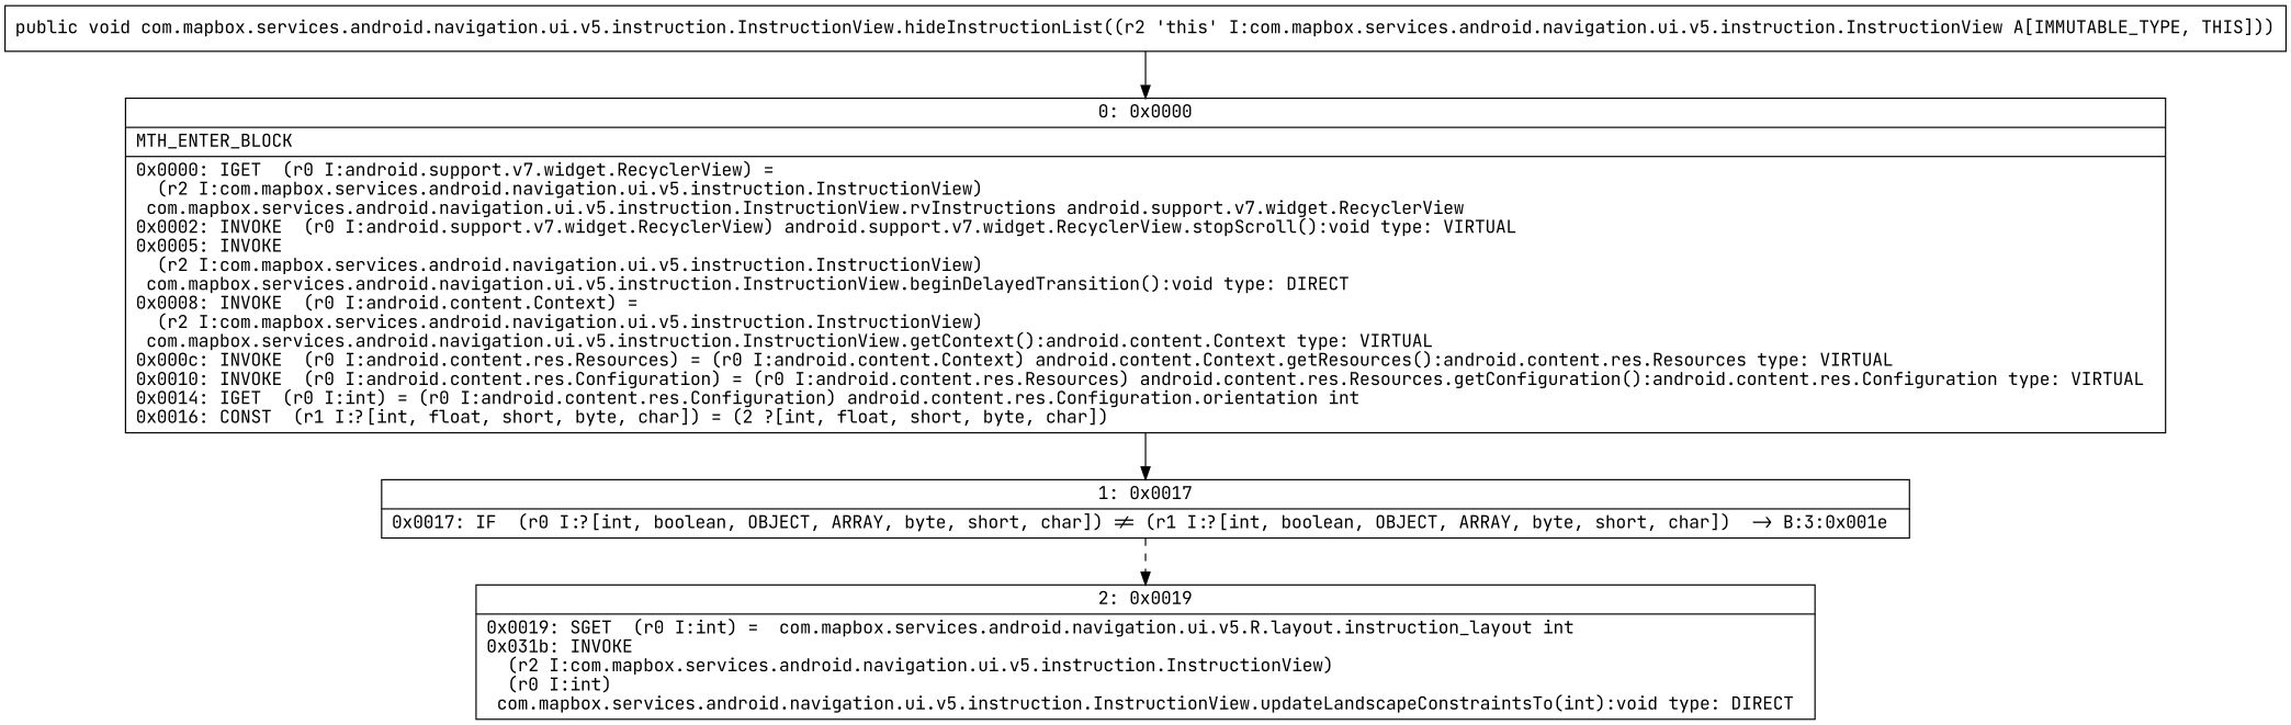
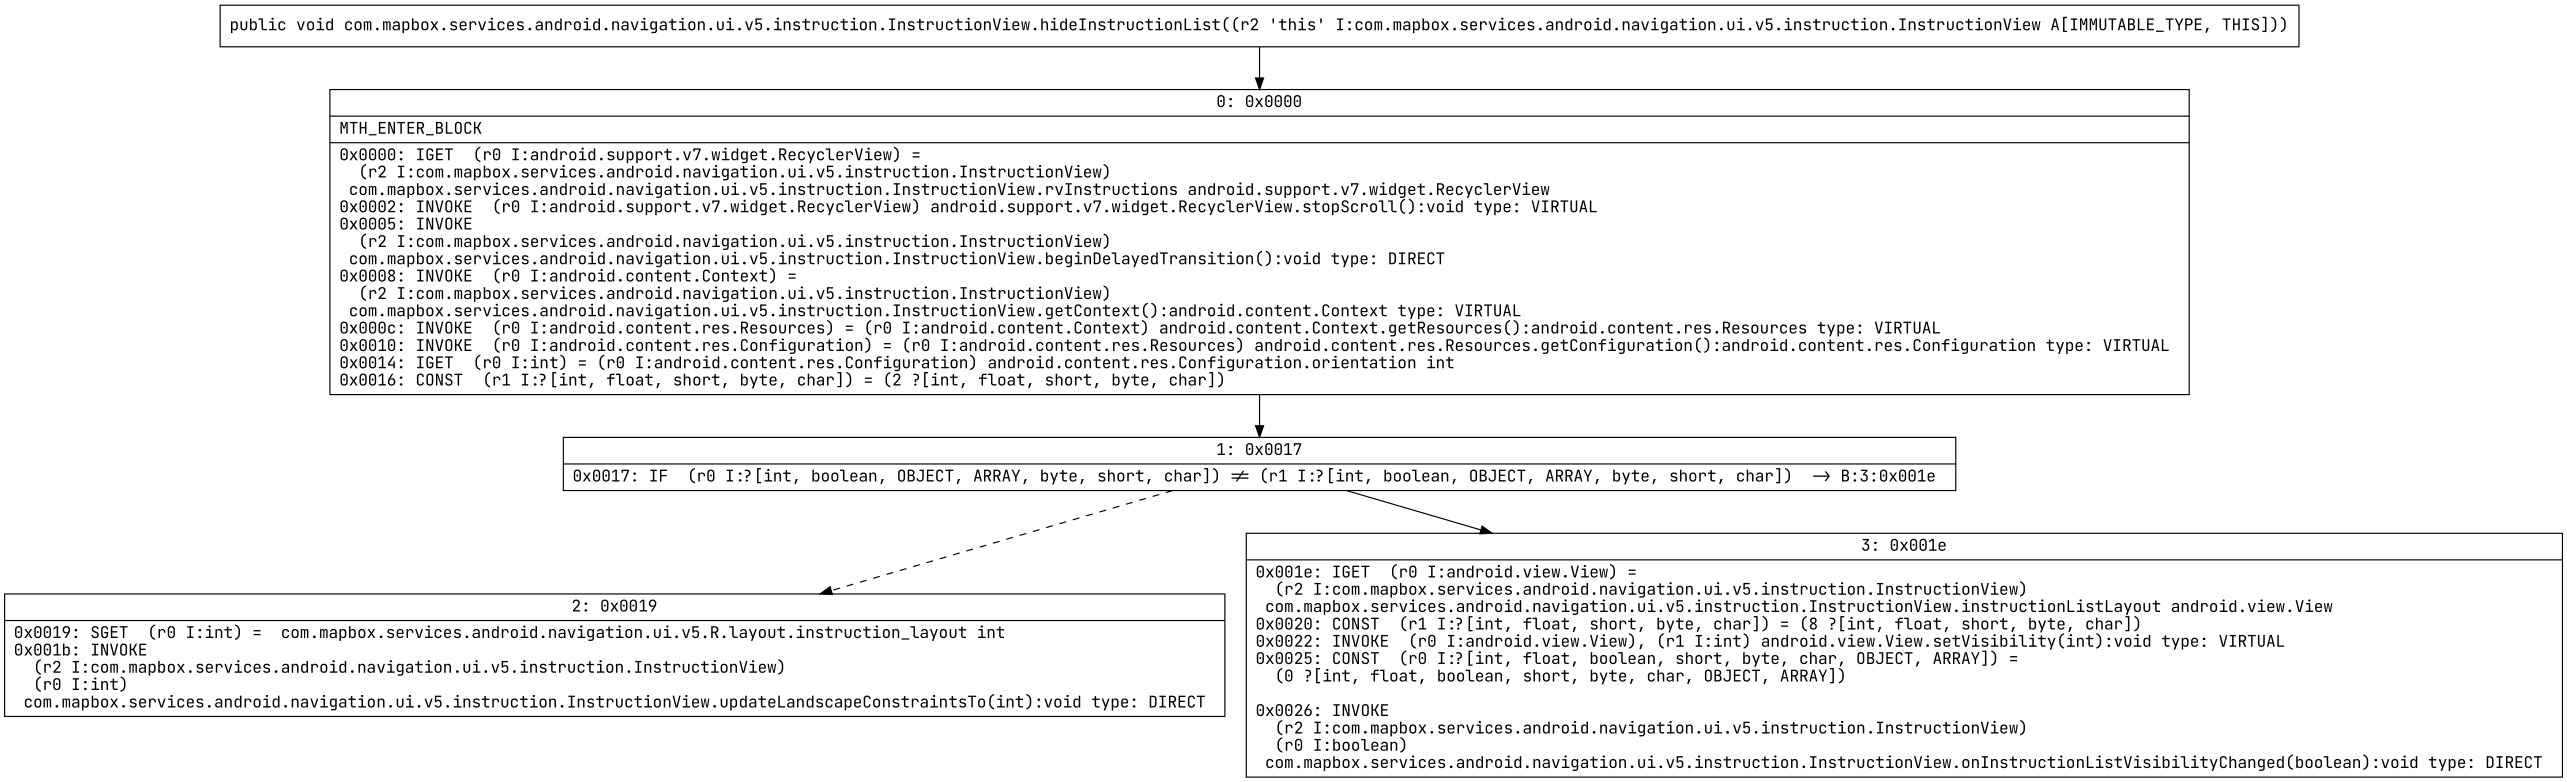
  digraph {
    fontname="JetBrains Mono"
    node [fontname="JetBrains Mono" shape=record]
    edge [fontname="JetBrains Mono"]
    n1 [label="{0\:\ 0x0000|MTH_ENTER_BLOCK\l|0x0000: IGET  (r0 I:android.support.v7.widget.RecyclerView) = \l  (r2 I:com.mapbox.services.android.navigation.ui.v5.instruction.InstructionView)\l com.mapbox.services.android.navigation.ui.v5.instruction.InstructionView.rvInstructions android.support.v7.widget.RecyclerView \l0x0002: INVOKE  (r0 I:android.support.v7.widget.RecyclerView) android.support.v7.widget.RecyclerView.stopScroll():void type: VIRTUAL \l0x0005: INVOKE  \l  (r2 I:com.mapbox.services.android.navigation.ui.v5.instruction.InstructionView)\l com.mapbox.services.android.navigation.ui.v5.instruction.InstructionView.beginDelayedTransition():void type: DIRECT \l0x0008: INVOKE  (r0 I:android.content.Context) = \l  (r2 I:com.mapbox.services.android.navigation.ui.v5.instruction.InstructionView)\l com.mapbox.services.android.navigation.ui.v5.instruction.InstructionView.getContext():android.content.Context type: VIRTUAL \l0x000c: INVOKE  (r0 I:android.content.res.Resources) = (r0 I:android.content.Context) android.content.Context.getResources():android.content.res.Resources type: VIRTUAL \l0x0010: INVOKE  (r0 I:android.content.res.Configuration) = (r0 I:android.content.res.Resources) android.content.res.Resources.getConfiguration():android.content.res.Configuration type: VIRTUAL \l0x0014: IGET  (r0 I:int) = (r0 I:android.content.res.Configuration) android.content.res.Configuration.orientation int \l0x0016: CONST  (r1 I:?[int, float, short, byte, char]) = (2 ?[int, float, short, byte, char]) \l}"]
    n2 [label="{1\:\ 0x0017|0x0017: IF  (r0 I:?[int, boolean, OBJECT, ARRAY, byte, short, char]) != (r1 I:?[int, boolean, OBJECT, ARRAY, byte, short, char])  \-\> B:3:0x001e \l}"]
-   n3 [label="{2\:\ 0x0019|0x0019: SGET  (r0 I:int) =  com.mapbox.services.android.navigation.ui.v5.R.layout.instruction_layout int \l0x031b: INVOKE  \l  (r2 I:com.mapbox.services.android.navigation.ui.v5.instruction.InstructionView)\l  (r0 I:int)\l com.mapbox.services.android.navigation.ui.v5.instruction.InstructionView.updateLandscapeConstraintsTo(int):void type: DIRECT \l}"]
+   n3 [label="{2\:\ 0x0019|0x0019: SGET  (r0 I:int) =  com.mapbox.services.android.navigation.ui.v5.R.layout.instruction_layout int \l0x001b: INVOKE  \l  (r2 I:com.mapbox.services.android.navigation.ui.v5.instruction.InstructionView)\l  (r0 I:int)\l com.mapbox.services.android.navigation.ui.v5.instruction.InstructionView.updateLandscapeConstraintsTo(int):void type: DIRECT \l}"]
+   n4 [label="{3\:\ 0x001e|0x001e: IGET  (r0 I:android.view.View) = \l  (r2 I:com.mapbox.services.android.navigation.ui.v5.instruction.InstructionView)\l com.mapbox.services.android.navigation.ui.v5.instruction.InstructionView.instructionListLayout android.view.View \l0x0020: CONST  (r1 I:?[int, float, short, byte, char]) = (8 ?[int, float, short, byte, char]) \l0x0022: INVOKE  (r0 I:android.view.View), (r1 I:int) android.view.View.setVisibility(int):void type: VIRTUAL \l0x0025: CONST  (r0 I:?[int, float, boolean, short, byte, char, OBJECT, ARRAY]) = \l  (0 ?[int, float, boolean, short, byte, char, OBJECT, ARRAY])\l \l0x0026: INVOKE  \l  (r2 I:com.mapbox.services.android.navigation.ui.v5.instruction.InstructionView)\l  (r0 I:boolean)\l com.mapbox.services.android.navigation.ui.v5.instruction.InstructionView.onInstructionListVisibilityChanged(boolean):void type: DIRECT \l}"]
    n5 [label="{public void com.mapbox.services.android.navigation.ui.v5.instruction.InstructionView.hideInstructionList((r2 'this' I:com.mapbox.services.android.navigation.ui.v5.instruction.InstructionView A[IMMUTABLE_TYPE, THIS])) }"]
    n1 -> n2
    n2 -> n3 [style=dashed]
+   n2 -> n4
    n5 -> n1
  }
